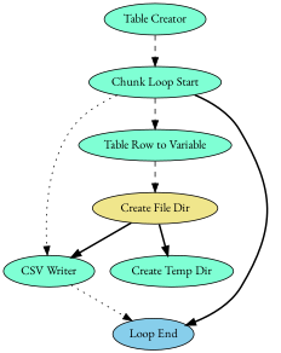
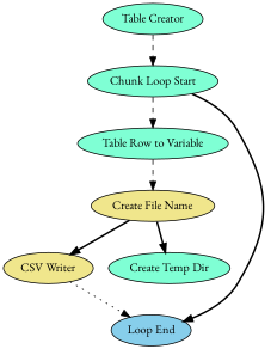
  digraph {
    fontname="EB Garamond"
    rankdir=TB
    node [fillcolor=aquamarine fontname="EB Garamond" style=filled]
    edge [fontname="EB Garamond" style=dashed]
    n1 [label="Table Creator"]
    n2 [label="Chunk Loop Start"]
-   n3 [label="CSV Writer"]
+   n3 [fillcolor=khaki label="CSV Writer"]
    n4 [fillcolor=skyblue label="Loop End"]
    n5 [label="Table Row to Variable"]
-   n6 [fillcolor=khaki label="Create File Dir"]
+   n6 [fillcolor=khaki label="Create File Name"]
    n7 [label="Create Temp Dir"]
    n1 -> n2
-   n2 -> n3 [style=dotted]
    n2 -> n4 [style=bold]
    n2 -> n5
    n3 -> n4 [style=dotted]
    n5 -> n6
    n6 -> n3 [style=bold]
    n6 -> n7 [style=bold]
  }
